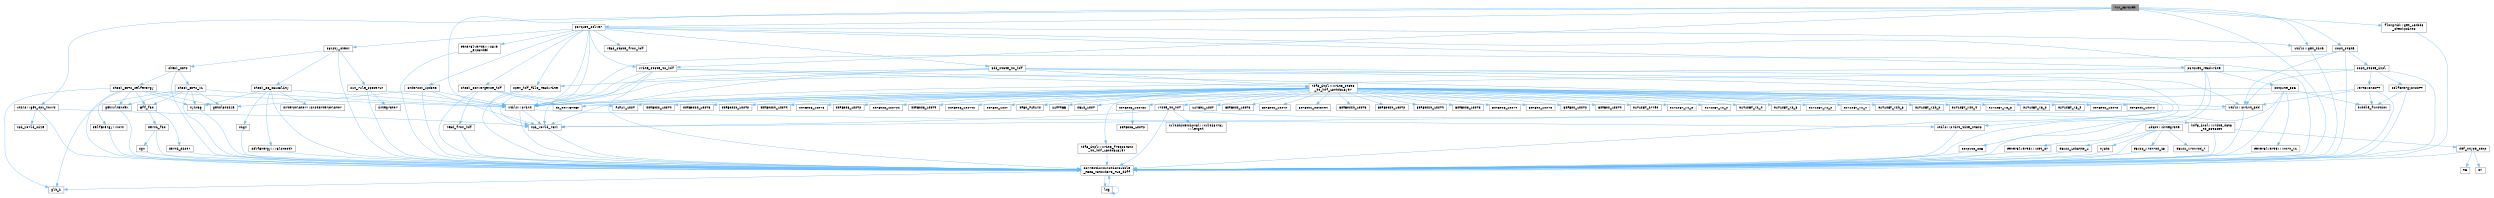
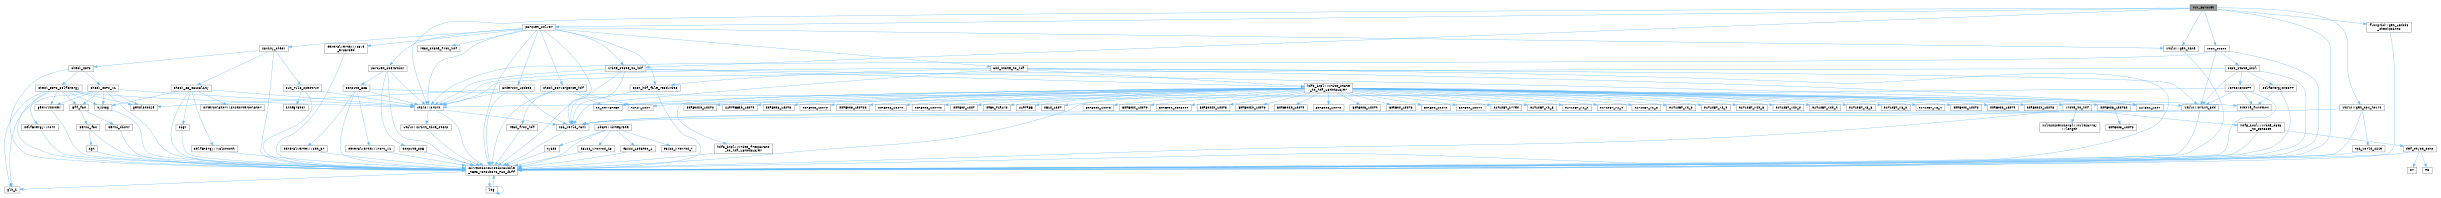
  digraph {
    fontname="DejaVu Sans Mono"
    rankdir=TB
    node [color=grey40 fillcolor=white fontname="DejaVu Sans Mono" fontsize=10 shape=box style=filled]
    edge [color=steelblue1 fontname="DejaVu Sans Mono" fontsize=10 labelfontname=Helvetica labelfontsize=10 style=solid]
    n1 [color=gray40 fillcolor=grey60 fontcolor=black height=0.2 label=run_parquet width=0.4]
    n2 [height=0.2 label="correctionFunctionBubble\l_REG3_Matsubara_PHS_diff" width=0.4]
    n3 [height=0.2 label="utils::get_cpu_hours" width=0.4]
    n4 [height=0.2 label="flowgrid::get_Lambda\l_checkpoints" width=0.4]
    n5 [height=0.2 label="utils::get_time" width=0.4]
    n6 [height=0.2 label=parquet_solver width=0.4]
    n7 [height=0.2 label="utils::print" width=0.4]
    n8 [height=0.2 label=write_state_to_hdf width=0.4]
    n9 [height=0.2 label=sopt_state width=0.4]
    n10 [height=0.2 label=glb_i width=0.4]
    n11 [height=0.2 label=log width=0.4]
    n12 [height=0.2 label=mpi_world_rank width=0.4]
    n13 [height=0.2 label=mpi_world_size width=0.4]
    n14 [height=0.2 label=add_state_to_hdf width=0.4]
    n15 [height=0.2 label=open_hdf_file_readWrite width=0.4]
    n16 [height=0.2 label=anderson_update width=0.4]
    n17 [height=0.2 label=check_convergence_hdf width=0.4]
-   n18 [height=0.2 label=parquet_readWrite width=0.4]
+   n18 [height=0.2 label=parquet_iteration width=0.4]
    n19 [height=0.2 label=read_state_from_hdf width=0.4]
    n20 [height=0.2 label=sanity_check width=0.4]
    n21 [height=0.2 label="GeneralVertex::save\l_expanded" width=0.4]
    n22 [height=0.2 label="utils::print_time_stamp" width=0.4]
    n23 [height=0.2 label="utils::print_add" width=0.4]
    n24 [height=0.2 label="hdf5_impl::write_state\l_to_hdf_LambdaLayer" width=0.4]
    n25 [height=0.2 label=sopt_state_impl width=0.4]
    n26 [height=0.2 label=LAMBDA_LIST width=0.4]
    n27 [height=0.2 label=getFlatSize width=0.4]
    n28 [height=0.2 label=IS_CONVERGED width=0.4]
    n29 [height=0.2 label=PARAM_LIST width=0.4]
    n30 [height=0.2 label=read_from_hdf width=0.4]
    n31 [height=0.2 label=compute_BSE width=0.4]
    n32 [height=0.2 label=compute_SDE width=0.4]
    n33 [height=0.2 label=check_FDTs width=0.4]
    n34 [height=0.2 label=check_SE_causality width=0.4]
    n35 [height=0.2 label=sum_rule_spectrum width=0.4]
    n36 [height=0.2 label=BFREQS2_LISTa width=0.4]
    n37 [height=0.2 label=BFREQS2_LISTp width=0.4]
    n38 [height=0.2 label=BFREQS2_Dataset width=0.4]
    n39 [height=0.2 label=BFREQS2b_LISTa width=0.4]
    n40 [height=0.2 label=BFREQS2b_LISTp width=0.4]
    n41 [height=0.2 label=BFREQS2b_LISTt width=0.4]
    n42 [height=0.2 label=BFREQS3_LISTa width=0.4]
    n43 [height=0.2 label=BFREQS3_LISTt width=0.4]
    n44 [height=0.2 label=BFREQS_LISTa width=0.4]
    n45 [height=0.2 label=BFREQS_LISTp width=0.4]
    n46 [height=0.2 label=BFREQS_LISTt width=0.4]
    n47 [height=0.2 label=DATASET_irred width=0.4]
    n48 [height=0.2 label=DATASET_K1_a width=0.4]
    n49 [height=0.2 label=DATASET_K1_p width=0.4]
    n50 [height=0.2 label=DATASET_K1_t width=0.4]
    n51 [height=0.2 label=DATASET_K2_a width=0.4]
    n52 [height=0.2 label=DATASET_K2_p width=0.4]
    n53 [height=0.2 label=DATASET_K2_t width=0.4]
    n54 [height=0.2 label=DATASET_K2b_a width=0.4]
    n55 [height=0.2 label=DATASET_K2b_p width=0.4]
    n56 [height=0.2 label=DATASET_K2b_t width=0.4]
    n57 [height=0.2 label=DATASET_K3_a width=0.4]
    n58 [height=0.2 label=DATASET_K3_p width=0.4]
    n59 [height=0.2 label=DATASET_K3_t width=0.4]
-   n60 [height=0.2 label=FFREQS2_LISTa width=0.4]
    n61 [height=0.2 label=FFREQS2_LISTp width=0.4]
    n62 [height=0.2 label=FFREQS2_LISTt width=0.4]
    n63 [height=0.2 label=FFREQS2b_LISTa width=0.4]
    n64 [height=0.2 label=FFREQS2b_LISTp width=0.4]
-   n65 [height=0.2 label=FFREQS2b_LISTt width=0.4]
+   n65 [height=0.2 label=HARTREE2b_LISTt width=0.4]
    n66 [height=0.2 label=FFREQS3_LISTa width=0.4]
    n67 [height=0.2 label=FFREQS3_LISTa2 width=0.4]
    n68 [height=0.2 label=FFREQS3_LISTp width=0.4]
    n69 [height=0.2 label=FFREQS3_LISTp2 width=0.4]
    n70 [height=0.2 label=FFREQS3_LISTt width=0.4]
    n71 [height=0.2 label=FFREQS3_LISTt2 width=0.4]
    n72 [height=0.2 label=FFREQS_LIST width=0.4]
    n73 [height=0.2 label=FREQ_PARAMS width=0.4]
    n74 [height=0.2 label=HARTREE width=0.4]
    n75 [height=0.2 label=SELF_LIST width=0.4]
    n76 [height=0.2 label="hdf5_impl::write_freqparams\l_to_hdf_LambdaLayer" width=0.4]
    n77 [height=0.2 label=write_to_hdf width=0.4]
    n78 [height=0.2 label=BFREQS3_LISTp width=0.4]
    n79 [height=0.2 label="multidimensional::multiarray\l::length" width=0.4]
    n80 [height=0.2 label="hdf5_impl::write_data\l_to_Dataset" width=0.4]
    n81 [height=0.2 label=def_mtype_comp width=0.4]
    n82 [height=0.2 label=IM width=0.4]
    n83 [height=0.2 label=RE width=0.4]
    n84 [height=0.2 label=bubble_function width=0.4]
    n85 [height=0.2 label="GeneralVertex::norm_K1" width=0.4]
    n86 [height=0.2 label="GeneralVertex::set_Ir" width=0.4]
    n87 [height=0.2 label=check_FDTs_K1 width=0.4]
    n88 [height=0.2 label=check_FDTs_selfenergy width=0.4]
    n89 [height=0.2 label=myimag width=0.4]
    n90 [height=0.2 label="Interpolator::initInterpolator" width=0.4]
    n91 [height=0.2 label=sign width=0.4]
    n92 [height=0.2 label="SelfEnergy::valsmooth" width=0.4]
    n93 [height=0.2 label=integrator width=0.4]
    n94 [height=0.2 label=Eff_fac width=0.4]
    n95 [height=0.2 label=getMultIndex width=0.4]
    n96 [height=0.2 label="SelfEnergy::norm" width=0.4]
    n97 [height=0.2 label=Fermi_distr width=0.4]
    n98 [height=0.2 label=Fermi_fac width=0.4]
    n99 [height=0.2 label=sgn width=0.4]
    n100 [height=0.2 label="Adapt::integrate" width=0.4]
    n101 [height=0.2 label=Gauss_Kronrod_13 width=0.4]
    n102 [height=0.2 label=Gauss_Kronrod_7 width=0.4]
    n103 [height=0.2 label=Gauss_Lobatto_4 width=0.4]
    n104 [height=0.2 label=myabs width=0.4]
    n105 [height=0.2 label=selfEnergyInSOPT width=0.4]
    n106 [height=0.2 label=vertexInSOPT width=0.4]
    n1 -> n2
    n1 -> n3
    n1 -> n4
    n1 -> n5
    n1 -> n6
    n1 -> n7
    n1 -> n8
    n1 -> n9
    n2 -> n10
    n2 -> n11
    n3 -> n2
    n3 -> n12
    n3 -> n13
    n4 -> n2
    n5 -> n2
    n6 -> n2
    n6 -> n5
    n6 -> n7
    n6 -> n8
    n6 -> n12
    n6 -> n14
    n6 -> n15
    n6 -> n16
    n6 -> n17
    n6 -> n18
    n6 -> n19
    n6 -> n20
    n6 -> n21
    n7 -> n2
    n7 -> n12
    n7 -> n22
    n8 -> n2
    n8 -> n7
    n8 -> n12
    n8 -> n23
    n8 -> n24
    n9 -> n2
    n9 -> n7
    n9 -> n23
    n9 -> n25
    n11 -> n2
    n11 -> n11
    n12 -> n2
+   n13 -> n2
    n14 -> n2
    n14 -> n7
    n14 -> n12
    n14 -> n15
    n14 -> n23
    n14 -> n24
-   n14 -> n22
+   n14 -> n26
    n15 -> n2
    n15 -> n12
    n16 -> n2
    n16 -> n7
    n16 -> n12
    n16 -> n27
    n17 -> n2
    n17 -> n28
    n17 -> n29
    n17 -> n30
    n18 -> n2
    n18 -> n7
    n18 -> n31
    n18 -> n32
    n20 -> n2
    n20 -> n33
    n20 -> n34
    n20 -> n35
    n21 -> n2
    n22 -> n2
    n23 -> n2
    n23 -> n12
    n24 -> n2
    n24 -> n26
    n24 -> n28
    n24 -> n29
    n24 -> n36
    n24 -> n37
    n24 -> n38
    n24 -> n39
    n24 -> n40
    n24 -> n41
    n24 -> n42
    n24 -> n43
    n24 -> n44
    n24 -> n45
    n24 -> n46
    n24 -> n47
    n24 -> n48
    n24 -> n49
    n24 -> n50
    n24 -> n51
    n24 -> n52
    n24 -> n53
    n24 -> n54
    n24 -> n55
    n24 -> n56
    n24 -> n57
    n24 -> n58
    n24 -> n59
-   n24 -> n60
    n24 -> n61
    n24 -> n62
    n24 -> n63
    n24 -> n64
    n24 -> n65
    n24 -> n66
    n24 -> n67
    n24 -> n68
    n24 -> n69
    n24 -> n70
    n24 -> n71
    n24 -> n72
    n24 -> n73
    n24 -> n74
    n24 -> n75
    n24 -> n76
    n24 -> n77
    n25 -> n2
    n25 -> n7
    n25 -> n23
    n25 -> n105
    n25 -> n106
    n30 -> n2
    n31 -> n2
    n31 -> n7
    n31 -> n84
    n31 -> n85
    n31 -> n86
    n32 -> n2
    n33 -> n2
    n33 -> n87
    n33 -> n88
    n34 -> n2
    n34 -> n7
    n34 -> n89
    n34 -> n90
    n34 -> n91
    n34 -> n92
    n35 -> n2
    n35 -> n7
    n35 -> n93
    n67 -> n78
    n76 -> n2
    n77 -> n2
    n77 -> n12
    n77 -> n79
    n77 -> n80
    n80 -> n2
    n80 -> n81
    n81 -> n2
    n81 -> n82
    n81 -> n83
    n85 -> n2
    n86 -> n2
    n87 -> n2
    n87 -> n7
    n87 -> n10
    n87 -> n27
    n87 -> n89
    n87 -> n94
    n87 -> n95
    n88 -> n2
    n88 -> n7
    n88 -> n10
    n88 -> n27
    n88 -> n89
    n88 -> n94
    n88 -> n95
    n88 -> n96
    n89 -> n2
    n91 -> n2
    n92 -> n2
    n94 -> n97
    n94 -> n98
    n95 -> n2
    n96 -> n2
    n97 -> n2
    n98 -> n2
    n98 -> n99
    n99 -> n2
    n100 -> n2
    n100 -> n101
    n100 -> n102
    n100 -> n103
    n100 -> n104
    n101 -> n2
    n103 -> n2
    n104 -> n2
    n105 -> n2
    n105 -> n84
    n106 -> n2
    n106 -> n7
    n106 -> n23
    n106 -> n84
  }
